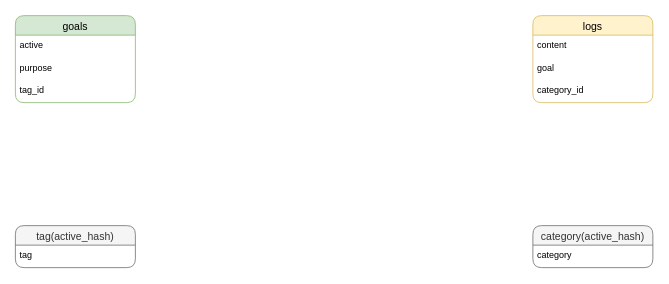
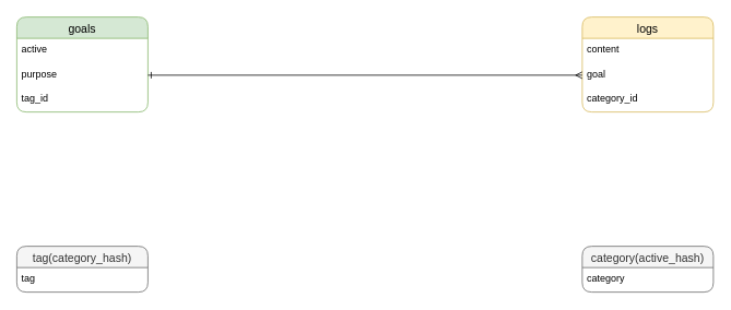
  <mxCell id="0" />
  <mxCell id="1" parent="0" />
  <mxCell id="2" value="category(active_hash)" style="swimlane;fontStyle=0;childLayout=stackLayout;horizontal=1;startSize=26;horizontalStack=0;resizeParent=1;resizeParentMax=0;resizeLast=0;collapsible=1;marginBottom=0;align=center;fontSize=14;rounded=1;fillColor=#f5f5f5;fontColor=#333333;strokeColor=#666666;" parent="1" vertex="1"><mxGeometry x="710" y="300" width="160" height="56" as="geometry" /></mxCell>
  <mxCell id="3" value="category" style="text;strokeColor=none;fillColor=none;spacingLeft=4;spacingRight=4;overflow=hidden;rotatable=0;points=[[0,0.5],[1,0.5]];portConstraint=eastwest;fontSize=12;" parent="2" vertex="1"><mxGeometry y="26" width="160" height="30" as="geometry" /></mxCell>
- <mxCell id="4" value="tag(active_hash)" style="swimlane;fontStyle=0;childLayout=stackLayout;horizontal=1;startSize=26;horizontalStack=0;resizeParent=1;resizeParentMax=0;resizeLast=0;collapsible=1;marginBottom=0;align=center;fontSize=14;rounded=1;fillColor=#f5f5f5;fontColor=#333333;strokeColor=#666666;" parent="1" vertex="1"><mxGeometry x="20" y="300" width="160" height="56" as="geometry" /></mxCell>
+ <mxCell id="4" value="tag(category_hash)" style="swimlane;fontStyle=0;childLayout=stackLayout;horizontal=1;startSize=26;horizontalStack=0;resizeParent=1;resizeParentMax=0;resizeLast=0;collapsible=1;marginBottom=0;align=center;fontSize=14;rounded=1;fillColor=#f5f5f5;fontColor=#333333;strokeColor=#666666;" parent="1" vertex="1"><mxGeometry x="20" y="300" width="160" height="56" as="geometry" /></mxCell>
  <mxCell id="5" value="tag" style="text;strokeColor=none;fillColor=none;spacingLeft=4;spacingRight=4;overflow=hidden;rotatable=0;points=[[0,0.5],[1,0.5]];portConstraint=eastwest;fontSize=12;" parent="4" vertex="1"><mxGeometry y="26" width="160" height="30" as="geometry" /></mxCell>
  <mxCell id="6" value="logs" style="swimlane;fontStyle=0;childLayout=stackLayout;horizontal=1;startSize=26;horizontalStack=0;resizeParent=1;resizeParentMax=0;resizeLast=0;collapsible=1;marginBottom=0;align=center;fontSize=14;rounded=1;fillColor=#fff2cc;strokeColor=#d6b656;" parent="1" vertex="1"><mxGeometry x="710" y="20" width="160" height="116" as="geometry" /></mxCell>
  <mxCell id="7" value="content" style="text;strokeColor=none;fillColor=none;spacingLeft=4;spacingRight=4;overflow=hidden;rotatable=0;points=[[0,0.5],[1,0.5]];portConstraint=eastwest;fontSize=12;" parent="6" vertex="1"><mxGeometry y="26" width="160" height="30" as="geometry" /></mxCell>
  <mxCell id="8" value="goal" style="text;strokeColor=none;fillColor=none;spacingLeft=4;spacingRight=4;overflow=hidden;rotatable=0;points=[[0,0.5],[1,0.5]];portConstraint=eastwest;fontSize=12;" parent="6" vertex="1"><mxGeometry y="56" width="160" height="30" as="geometry" /></mxCell>
  <mxCell id="9" value="category_id" style="text;strokeColor=none;fillColor=none;spacingLeft=4;spacingRight=4;overflow=hidden;rotatable=0;points=[[0,0.5],[1,0.5]];portConstraint=eastwest;fontSize=12;" parent="6" vertex="1"><mxGeometry y="86" width="160" height="30" as="geometry" /></mxCell>
  <mxCell id="10" value="goals" style="swimlane;fontStyle=0;childLayout=stackLayout;horizontal=1;startSize=26;horizontalStack=0;resizeParent=1;resizeParentMax=0;resizeLast=0;collapsible=1;marginBottom=0;align=center;fontSize=14;rounded=1;fillColor=#d5e8d4;strokeColor=#82b366;" parent="1" vertex="1"><mxGeometry x="20" y="20" width="160" height="116" as="geometry" /></mxCell>
  <mxCell id="11" value="active" style="text;strokeColor=none;fillColor=none;spacingLeft=4;spacingRight=4;overflow=hidden;rotatable=0;points=[[0,0.5],[1,0.5]];portConstraint=eastwest;fontSize=12;" parent="10" vertex="1"><mxGeometry y="26" width="160" height="30" as="geometry" /></mxCell>
  <mxCell id="12" value="purpose" style="text;strokeColor=none;fillColor=none;spacingLeft=4;spacingRight=4;overflow=hidden;rotatable=0;points=[[0,0.5],[1,0.5]];portConstraint=eastwest;fontSize=12;" parent="10" vertex="1"><mxGeometry y="56" width="160" height="30" as="geometry" /></mxCell>
  <mxCell id="13" value="tag_id" style="text;strokeColor=none;fillColor=none;spacingLeft=4;spacingRight=4;overflow=hidden;rotatable=0;points=[[0,0.5],[1,0.5]];portConstraint=eastwest;fontSize=12;" parent="10" vertex="1"><mxGeometry y="86" width="160" height="30" as="geometry" /></mxCell>
+ <mxCell id="14" style="edgeStyle=none;html=1;exitX=1;exitY=0.5;exitDx=0;exitDy=0;entryX=0;entryY=0.5;entryDx=0;entryDy=0;startArrow=ERone;startFill=0;endArrow=ERmany;endFill=0;" parent="1" source="12" target="8" edge="1"><mxGeometry relative="1" as="geometry" /></mxCell>
